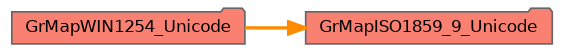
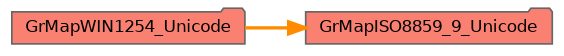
  digraph {
    rankdir=RL
    node [fillcolor=salmon fontname=Helvetica fontsize=10 shape=folder style=filled]
-   n1 [color=gray40 fontcolor=black height=0.2 label=GrMapISO1859_9_Unicode width=0.4]
+   n1 [color=gray40 fontcolor=black height=0.2 label=GrMapISO8859_9_Unicode width=0.4]
    n2 [color=grey40 height=0.2 label=GrMapWIN1254_Unicode width=0.4]
    n1 -> n2 [color=darkorange dir=back fontname=Helvetica fontsize=10 labelfontname=Helvetica labelfontsize=10 style=bold]
  }
